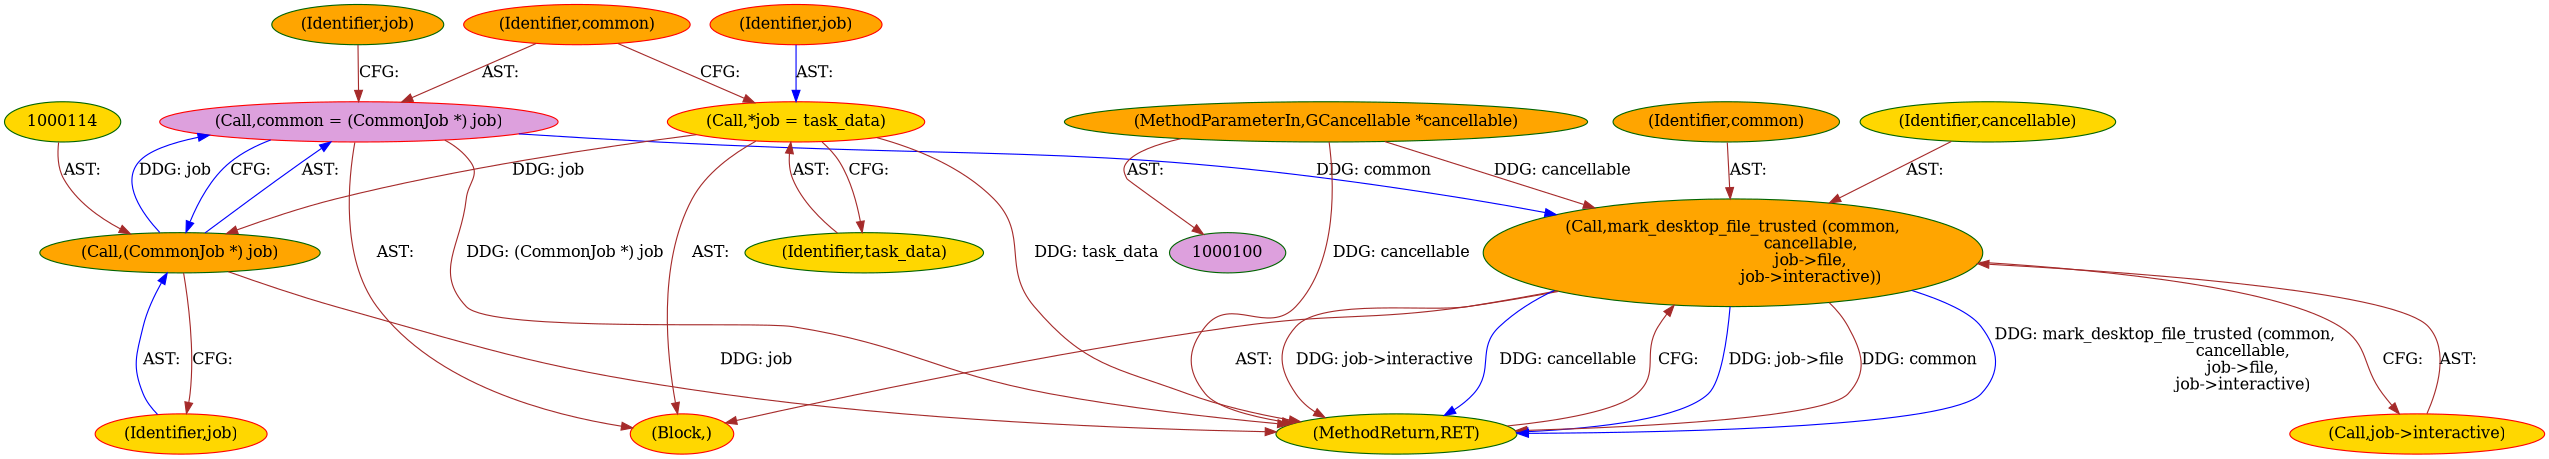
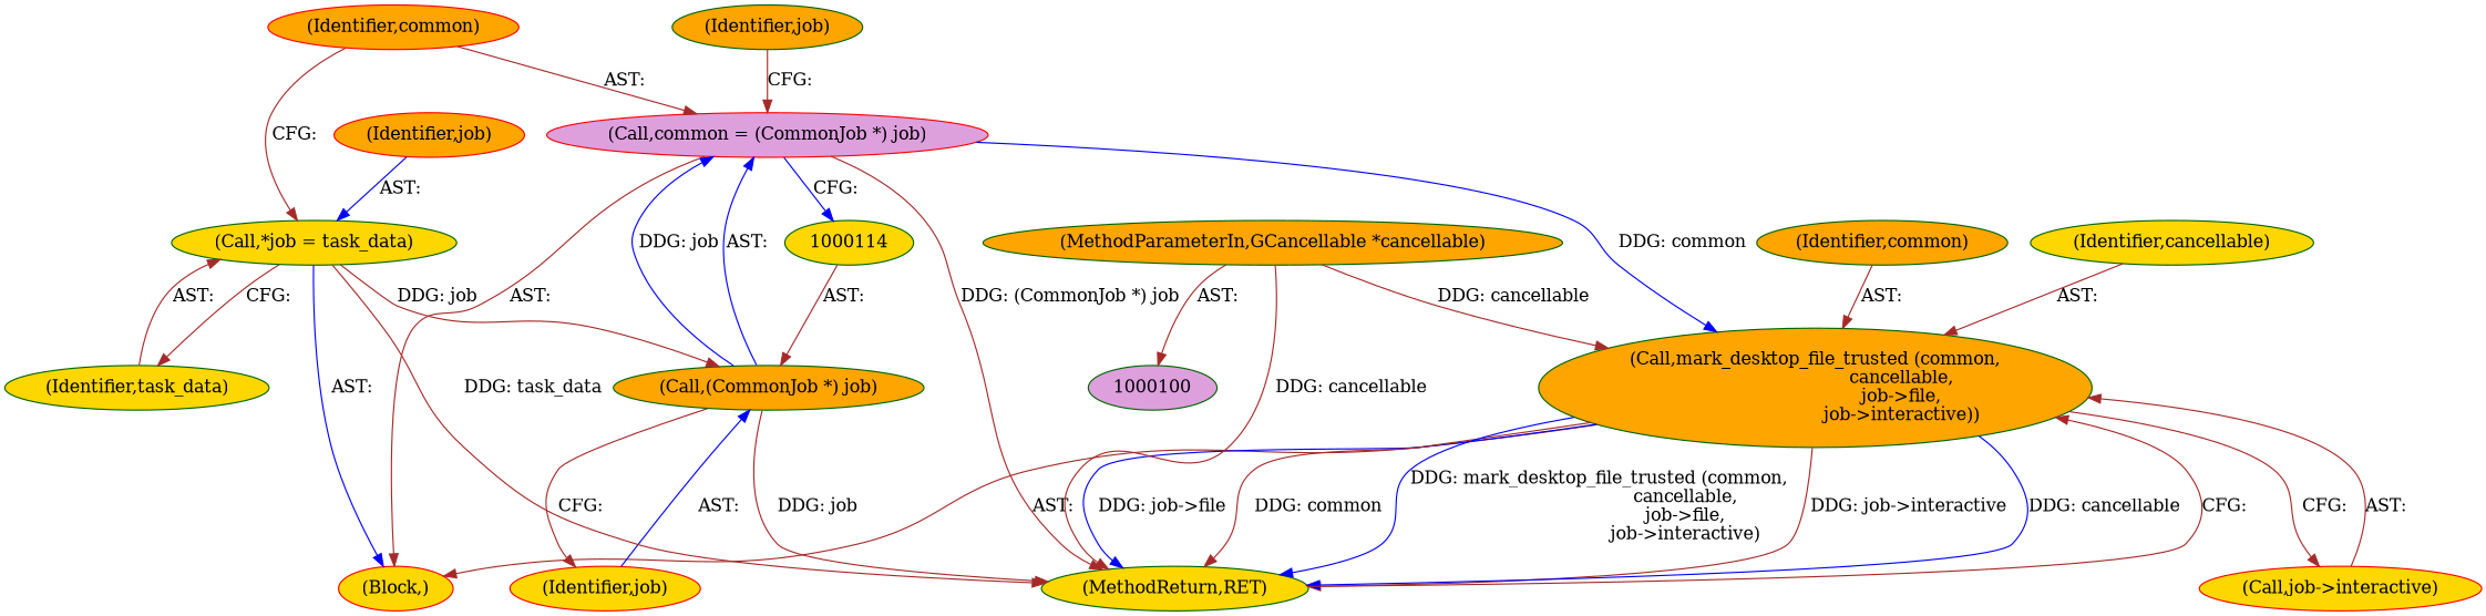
  digraph {
    node [color=darkgreen fillcolor=gold style=filled]
    edge [color=brown]
    n1 [fillcolor=orange label="(Call,mark_desktop_file_trusted (common,\n                               cancellable,\n                               job->file,\n                               job->interactive))"]
    n2 [color=red label="(Block,)"]
    n3 [label="(MethodReturn,RET)"]
    n4 [color=red label="(Call,job->interactive)"]
    n5 [color=red fillcolor=plum label="(Call,common = (CommonJob *) job)"]
    n6 [fillcolor=orange label="(Call,(CommonJob *) job)"]
    n7 [color=red label="(Identifier,job)"]
-   n8 [color=red label="(Call,*job = task_data)"]
+   n8 [label="(Call,*job = task_data)"]
    n9 [label="(Identifier,task_data)"]
    1000100 [fillcolor=plum]
    n11 [fillcolor=orange label="(MethodParameterIn,GCancellable *cancellable)"]
    n12 [fillcolor=orange label="(Identifier,common)"]
    n13 [color=red fillcolor=orange label="(Identifier,common)"]
    n14 [color=red fillcolor=orange label="(Identifier,job)"]
    n15 [label="(Identifier,cancellable)"]
    n16 [fillcolor=orange label="(Identifier,job)"]
    1000114
    n1 -> n2 [label="AST: "]
    n1 -> n3 [color=blue label="DDG: job->file"]
    n1 -> n3 [label="DDG: common"]
    n1 -> n3 [color=blue label="DDG: mark_desktop_file_trusted (common,\n                               cancellable,\n                               job->file,\n                               job->interactive)"]
    n1 -> n3 [label="DDG: job->interactive"]
    n1 -> n3 [color=blue label="DDG: cancellable"]
    n1 -> n4 [label="CFG: "]
    n3 -> n1 [label="CFG: "]
    n4 -> n1 [label="AST: "]
    n5 -> n1 [color=blue label="DDG: common"]
    n5 -> n2 [label="AST: "]
    n5 -> n3 [label="DDG: (CommonJob *) job"]
-   n5 -> n6 [color=blue label="CFG: "]
+   n5 -> 1000114 [color=blue label="CFG: "]
    n6 -> n3 [label="DDG: job"]
    n6 -> n5 [color=blue label="AST: "]
    n6 -> n5 [color=blue label="DDG: job"]
    n6 -> n7 [label="CFG: "]
    n7 -> n6 [color=blue label="AST: "]
-   n8 -> n2 [label="AST: "]
+   n8 -> n2 [color=blue label="AST: "]
    n8 -> n3 [label="DDG: task_data"]
    n8 -> n6 [label="DDG: job"]
    n8 -> n9 [label="CFG: "]
    n9 -> n8 [label="AST: "]
    n11 -> n1 [label="DDG: cancellable"]
    n11 -> n3 [label="DDG: cancellable"]
    n11 -> 1000100 [label="AST: "]
    n12 -> n1 [label="AST: "]
    n13 -> n5 [label="AST: "]
    n13 -> n8 [label="CFG: "]
    n14 -> n8 [color=blue label="AST: "]
    n15 -> n1 [label="AST: "]
    n16 -> n5 [label="CFG: "]
    1000114 -> n6 [label="AST: "]
  }
